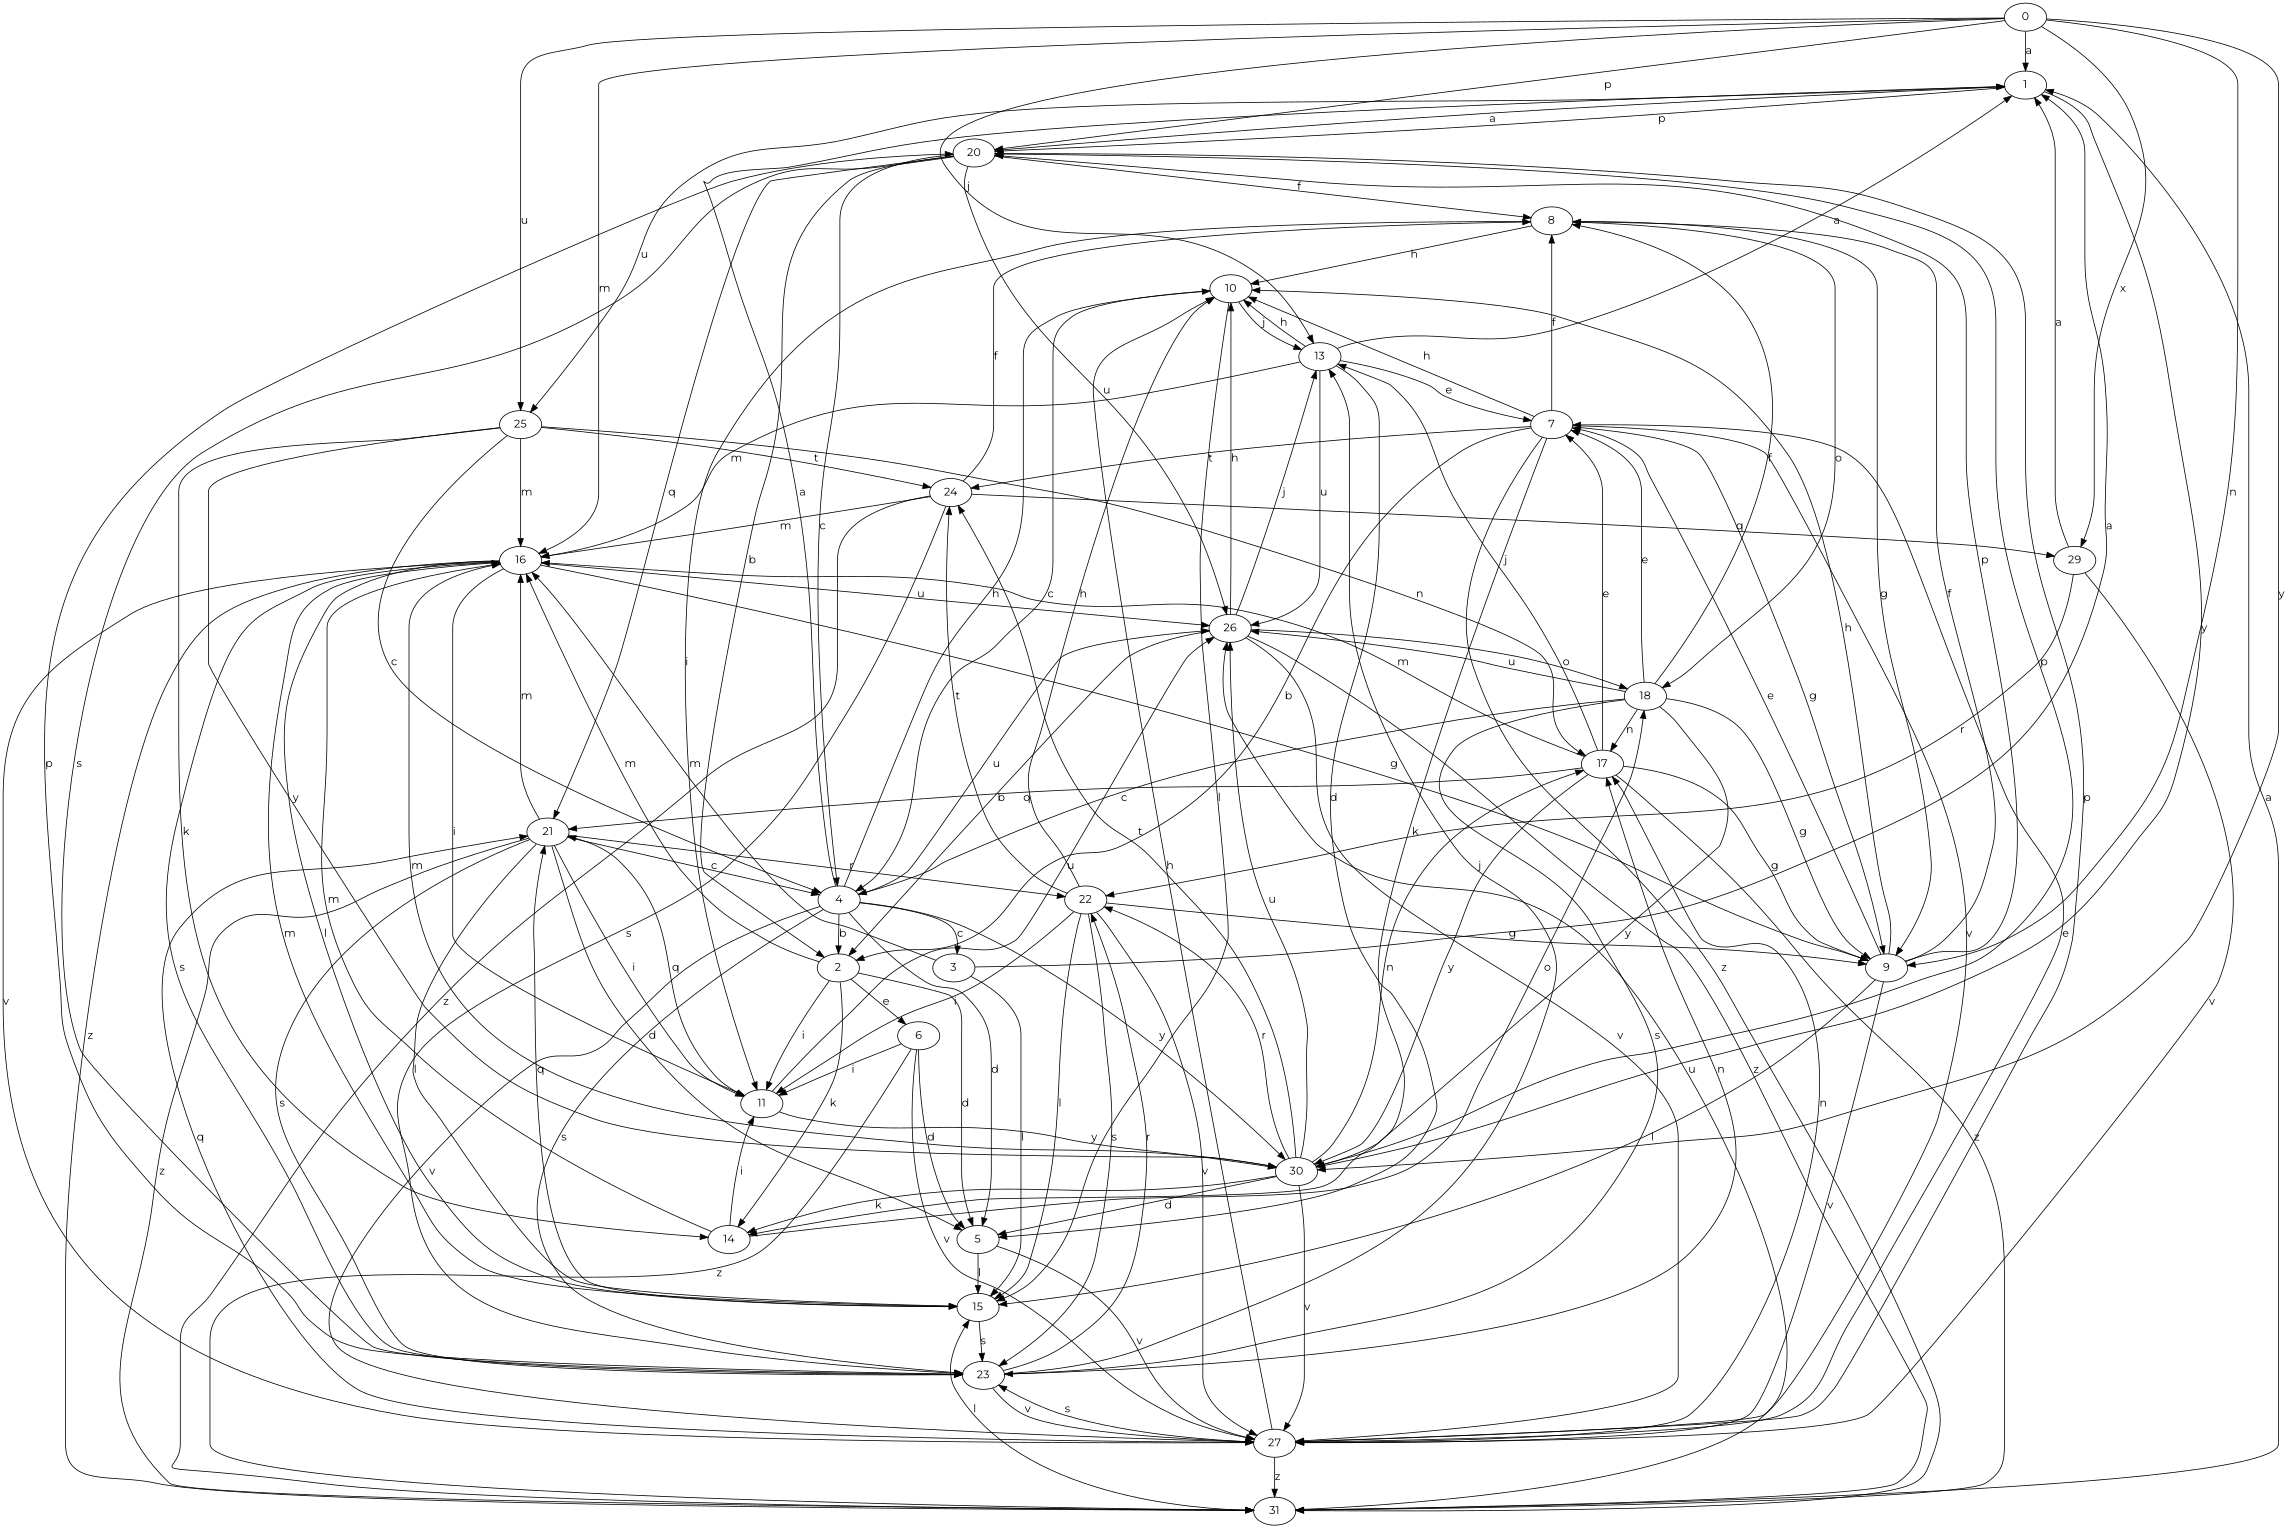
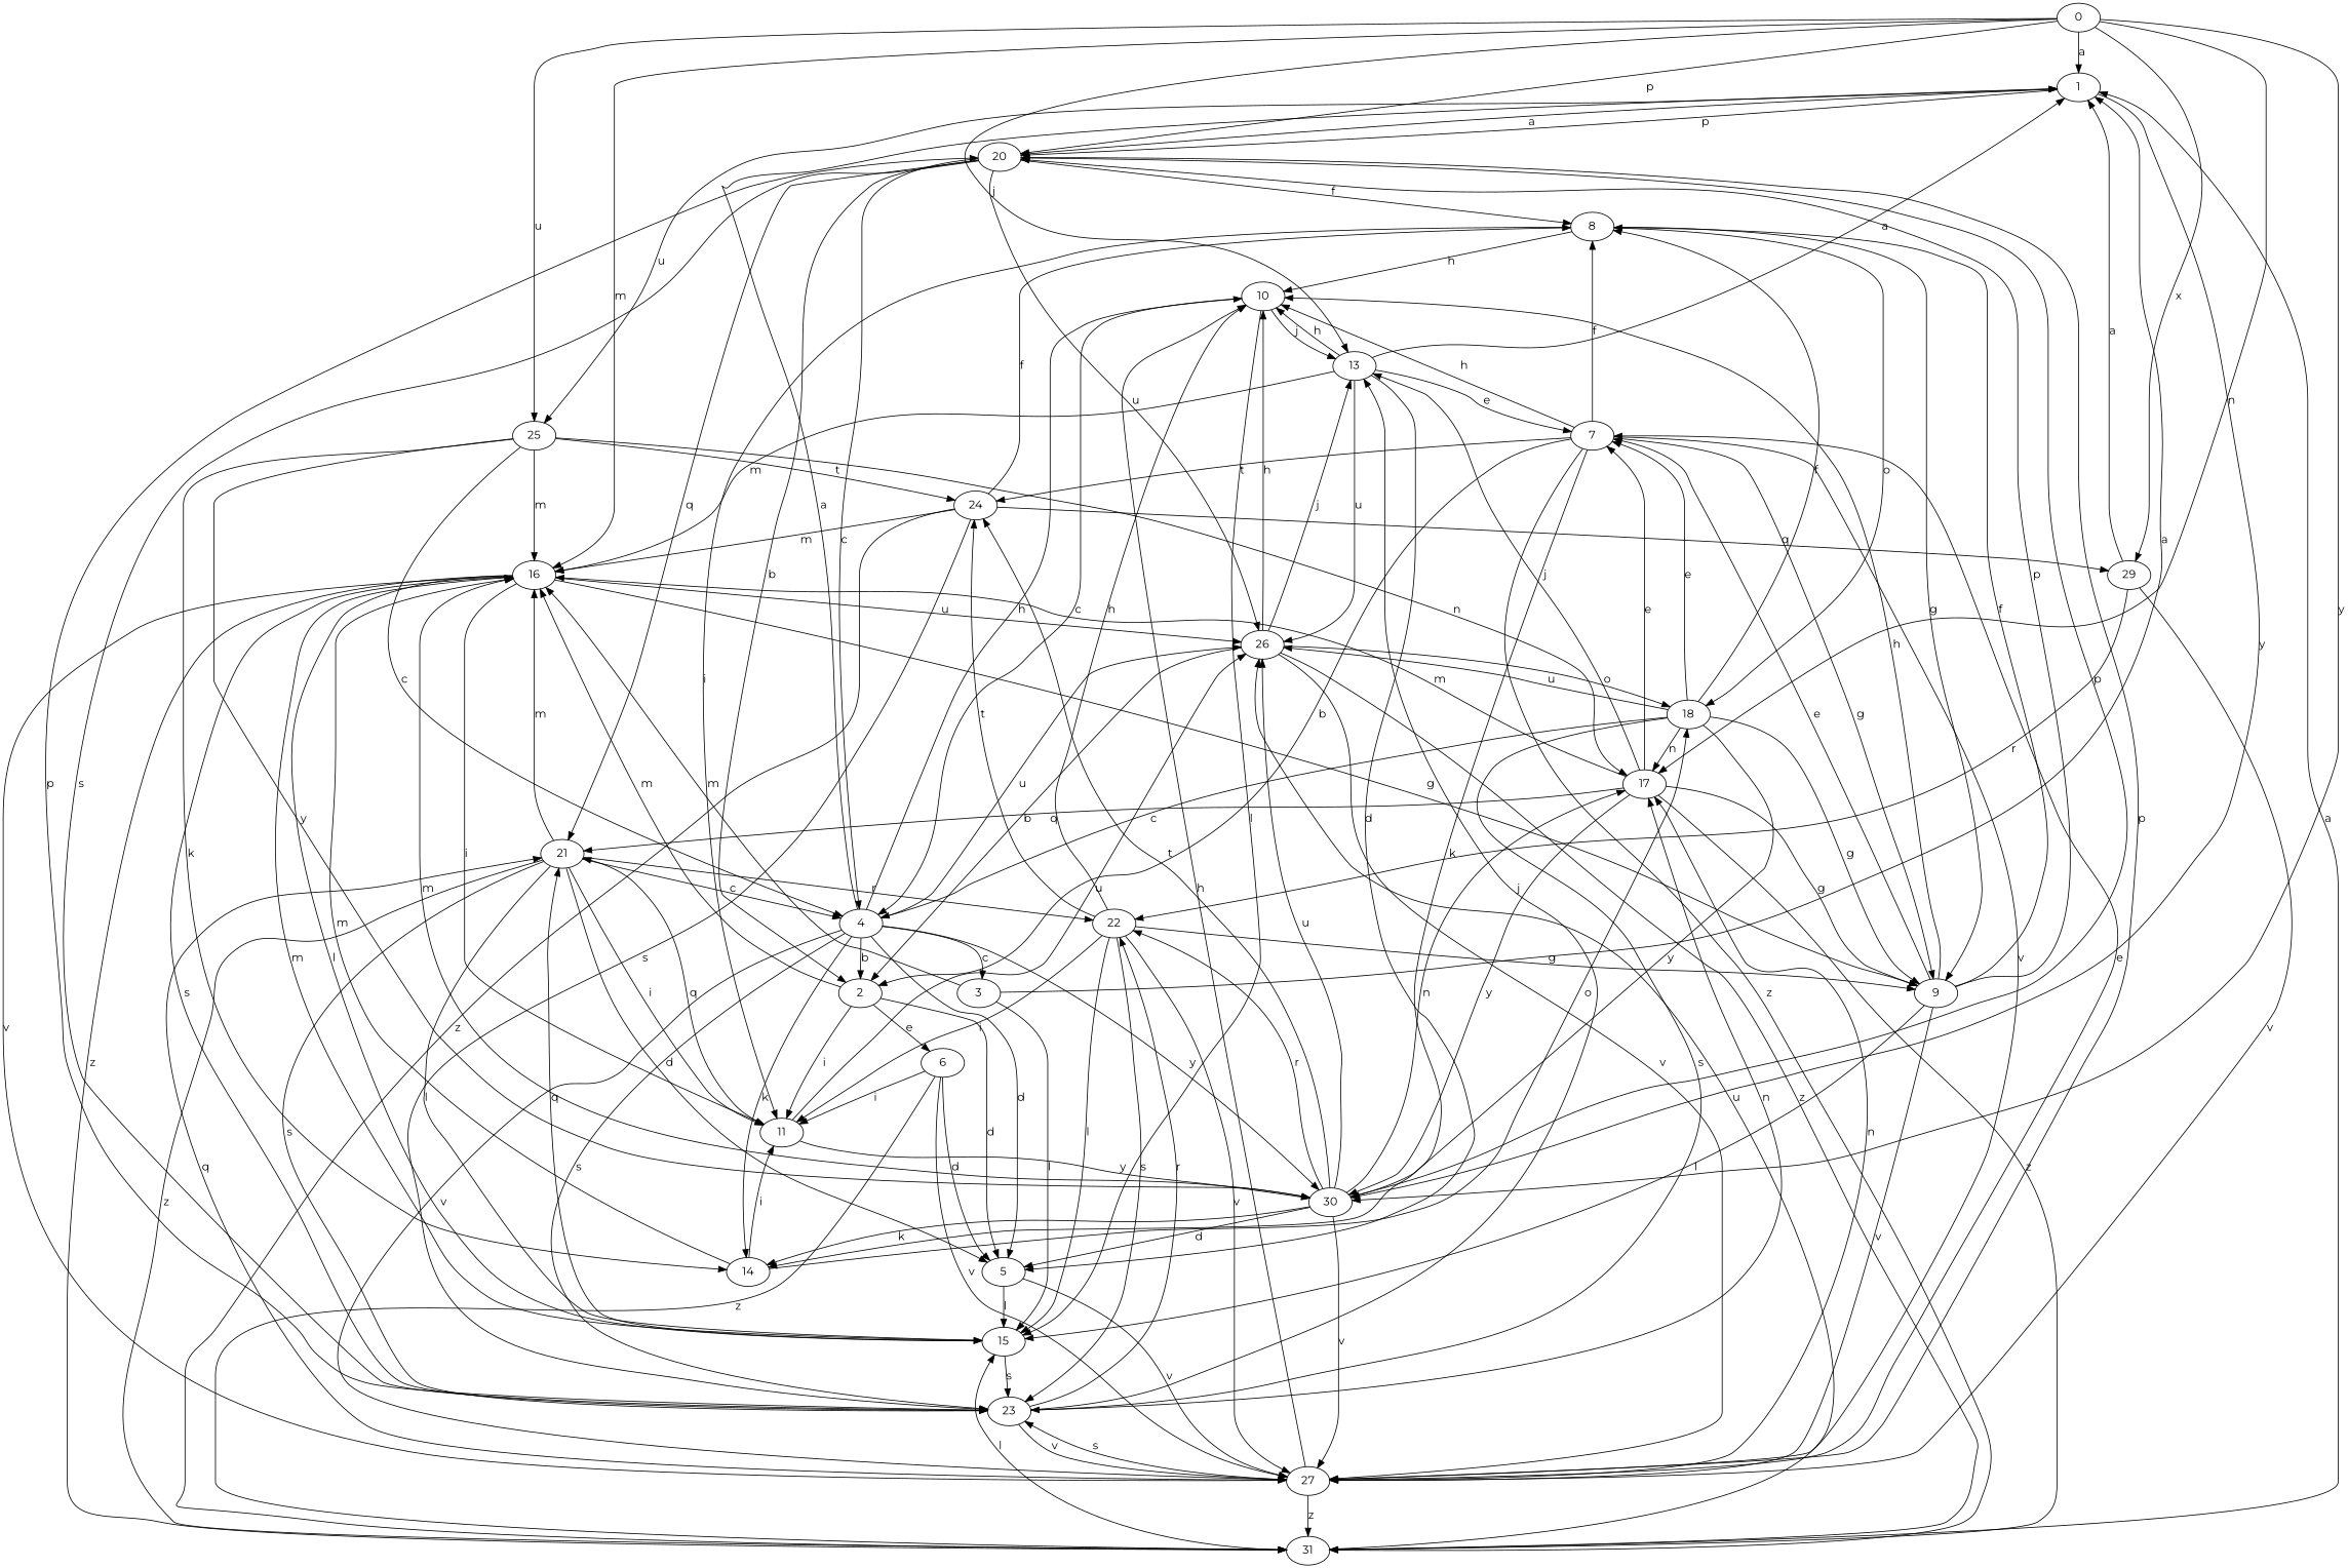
  strict digraph {
    fontname=Montserrat
    node [fontname=Montserrat]
    edge [fontname=Montserrat]
    0
    1
    13
    16
    17
    20
    25
    29
    30
    5
    10
    26
    7
    27
    11
    15
    23
    31
    9
    21
    2
    4
    8
    14
    24
    22
    6
    3
    18
    0 -> 1 [label=a]
    0 -> 13 [label=j]
    0 -> 16 [label=m]
-   0 -> 9 [label=n]
+   0 -> 17 [label=n]
    0 -> 20 [label=p]
    0 -> 25 [label=u]
    0 -> 29 [label=x]
    0 -> 30 [label=y]
    1 -> 20 [label=p]
    1 -> 25 [label=u]
    1 -> 30 [label=y]
    13 -> 1 [label=a]
    13 -> 16 [label=m]
    13 -> 5 [label=d]
    13 -> 10 [label=h]
    13 -> 26 [label=u]
    13 -> 7 [label=e]
    16 -> 26 [label=u]
    16 -> 27 [label=v]
    16 -> 11 [label=i]
    16 -> 15 [label=l]
    16 -> 23 [label=s]
    16 -> 31 [label=z]
    16 -> 9 [label=g]
    17 -> 13 [label=j]
    17 -> 16 [label=m]
    17 -> 30 [label=y]
    17 -> 7 [label=e]
    17 -> 31 [label=z]
    17 -> 9 [label=g]
    17 -> 21 [label=q]
    20 -> 1 [label=a]
    20 -> 26 [label=u]
    20 -> 23 [label=s]
    20 -> 21 [label=q]
    20 -> 2 [label=b]
    20 -> 4 [label=c]
    20 -> 8 [label=f]
    25 -> 16 [label=m]
    25 -> 17 [label=n]
    25 -> 30 [label=y]
    25 -> 4 [label=c]
    25 -> 14 [label=k]
    25 -> 24 [label=t]
    29 -> 1 [label=a]
    29 -> 27 [label=v]
    29 -> 22 [label=r]
    30 -> 16 [label=m]
    30 -> 17 [label=n]
    30 -> 20 [label=p]
    30 -> 5 [label=d]
    30 -> 26 [label=u]
    30 -> 27 [label=v]
    30 -> 14 [label=k]
    30 -> 24 [label=t]
    30 -> 22 [label=r]
    5 -> 27 [label=v]
    5 -> 15 [label=l]
    10 -> 13 [label=j]
    10 -> 15 [label=l]
    10 -> 4 [label=c]
    26 -> 13 [label=j]
    26 -> 10 [label=h]
    26 -> 27 [label=v]
    26 -> 31 [label=z]
    26 -> 2 [label=b]
    26 -> 18 [label=o]
    7 -> 10 [label=h]
    7 -> 27 [label=v]
    7 -> 31 [label=z]
    7 -> 9 [label=g]
    7 -> 2 [label=b]
    7 -> 8 [label=f]
    7 -> 14 [label=k]
    7 -> 24 [label=t]
    27 -> 17 [label=n]
    27 -> 20 [label=p]
    27 -> 10 [label=h]
    27 -> 7 [label=e]
    27 -> 23 [label=s]
    27 -> 31 [label=z]
    27 -> 21 [label=q]
    11 -> 30 [label=y]
    11 -> 26 [label=u]
    11 -> 21 [label=q]
    15 -> 16 [label=m]
    15 -> 23 [label=s]
    15 -> 21 [label=q]
    23 -> 13 [label=j]
    23 -> 17 [label=n]
    23 -> 20 [label=p]
    23 -> 27 [label=v]
    23 -> 22 [label=r]
    31 -> 1 [label=a]
    31 -> 26 [label=u]
    31 -> 15 [label=l]
    9 -> 20 [label=p]
    9 -> 10 [label=h]
    9 -> 7 [label=e]
    9 -> 27 [label=v]
    9 -> 15 [label=l]
    9 -> 8 [label=f]
    21 -> 16 [label=m]
    21 -> 5 [label=d]
    21 -> 11 [label=i]
    21 -> 15 [label=l]
    21 -> 23 [label=s]
    21 -> 31 [label=z]
    21 -> 4 [label=c]
    21 -> 22 [label=r]
    2 -> 16 [label=m]
    2 -> 5 [label=d]
    2 -> 11 [label=i]
    2 -> 6 [label=e]
    4 -> 1 [label=a]
    4 -> 30 [label=y]
    4 -> 5 [label=d]
    4 -> 10 [label=h]
    4 -> 26 [label=u]
    4 -> 27 [label=v]
    4 -> 23 [label=s]
    4 -> 2 [label=b]
-   2 -> 14 [label=k]
+   4 -> 14 [label=k]
    4 -> 3 [label=c]
    8 -> 10 [label=h]
    8 -> 11 [label=i]
    8 -> 9 [label=g]
    8 -> 18 [label=o]
    14 -> 16 [label=m]
    14 -> 11 [label=i]
    14 -> 18 [label=o]
    24 -> 16 [label=m]
    24 -> 29 [label=q]
    24 -> 23 [label=s]
    24 -> 31 [label=z]
    24 -> 8 [label=f]
    22 -> 10 [label=h]
    22 -> 27 [label=v]
    22 -> 11 [label=i]
    22 -> 15 [label=l]
    22 -> 23 [label=s]
    22 -> 9 [label=g]
    22 -> 24 [label=t]
    6 -> 5 [label=d]
    6 -> 27 [label=v]
    6 -> 11 [label=i]
    6 -> 31 [label=z]
    3 -> 1 [label=a]
    3 -> 16 [label=m]
    3 -> 15 [label=l]
    18 -> 17 [label=n]
    18 -> 30 [label=y]
    18 -> 26 [label=u]
    18 -> 7 [label=e]
    18 -> 23 [label=s]
    18 -> 9 [label=g]
    18 -> 4 [label=c]
    18 -> 8 [label=f]
  }
